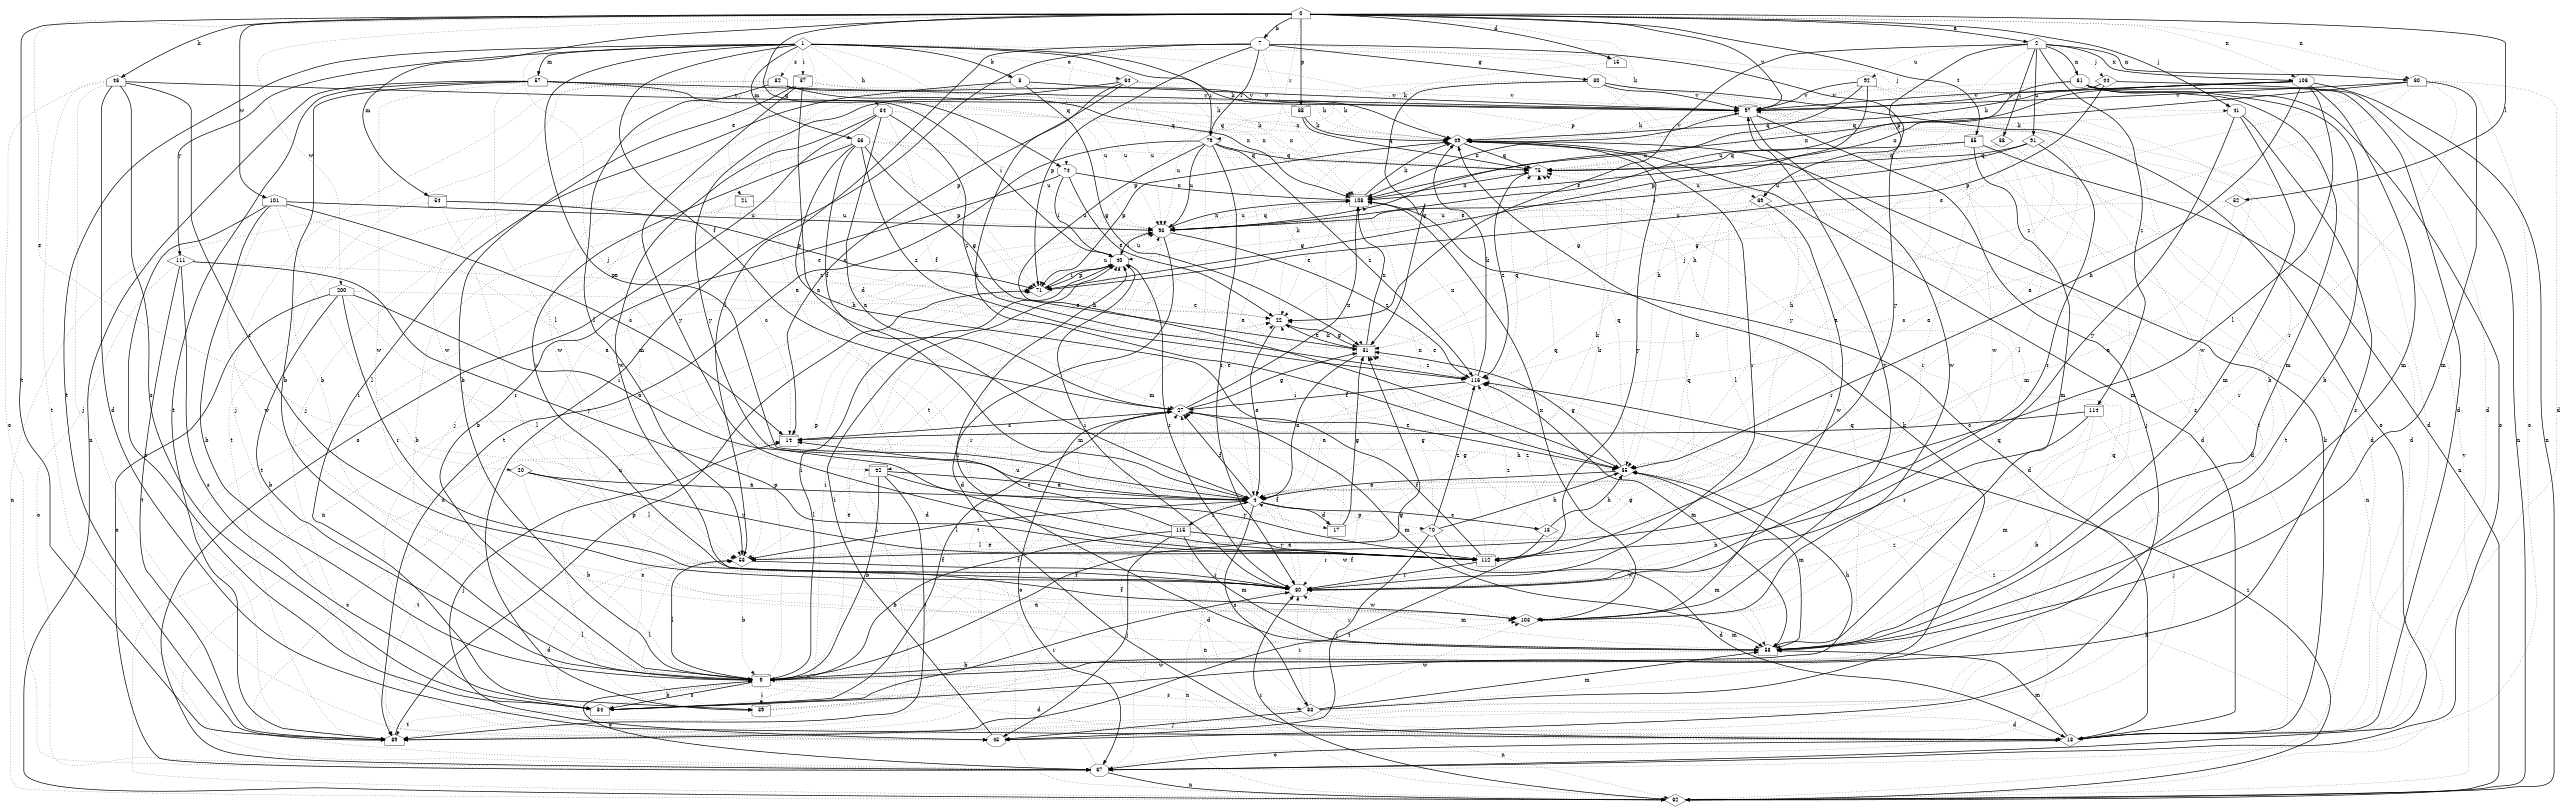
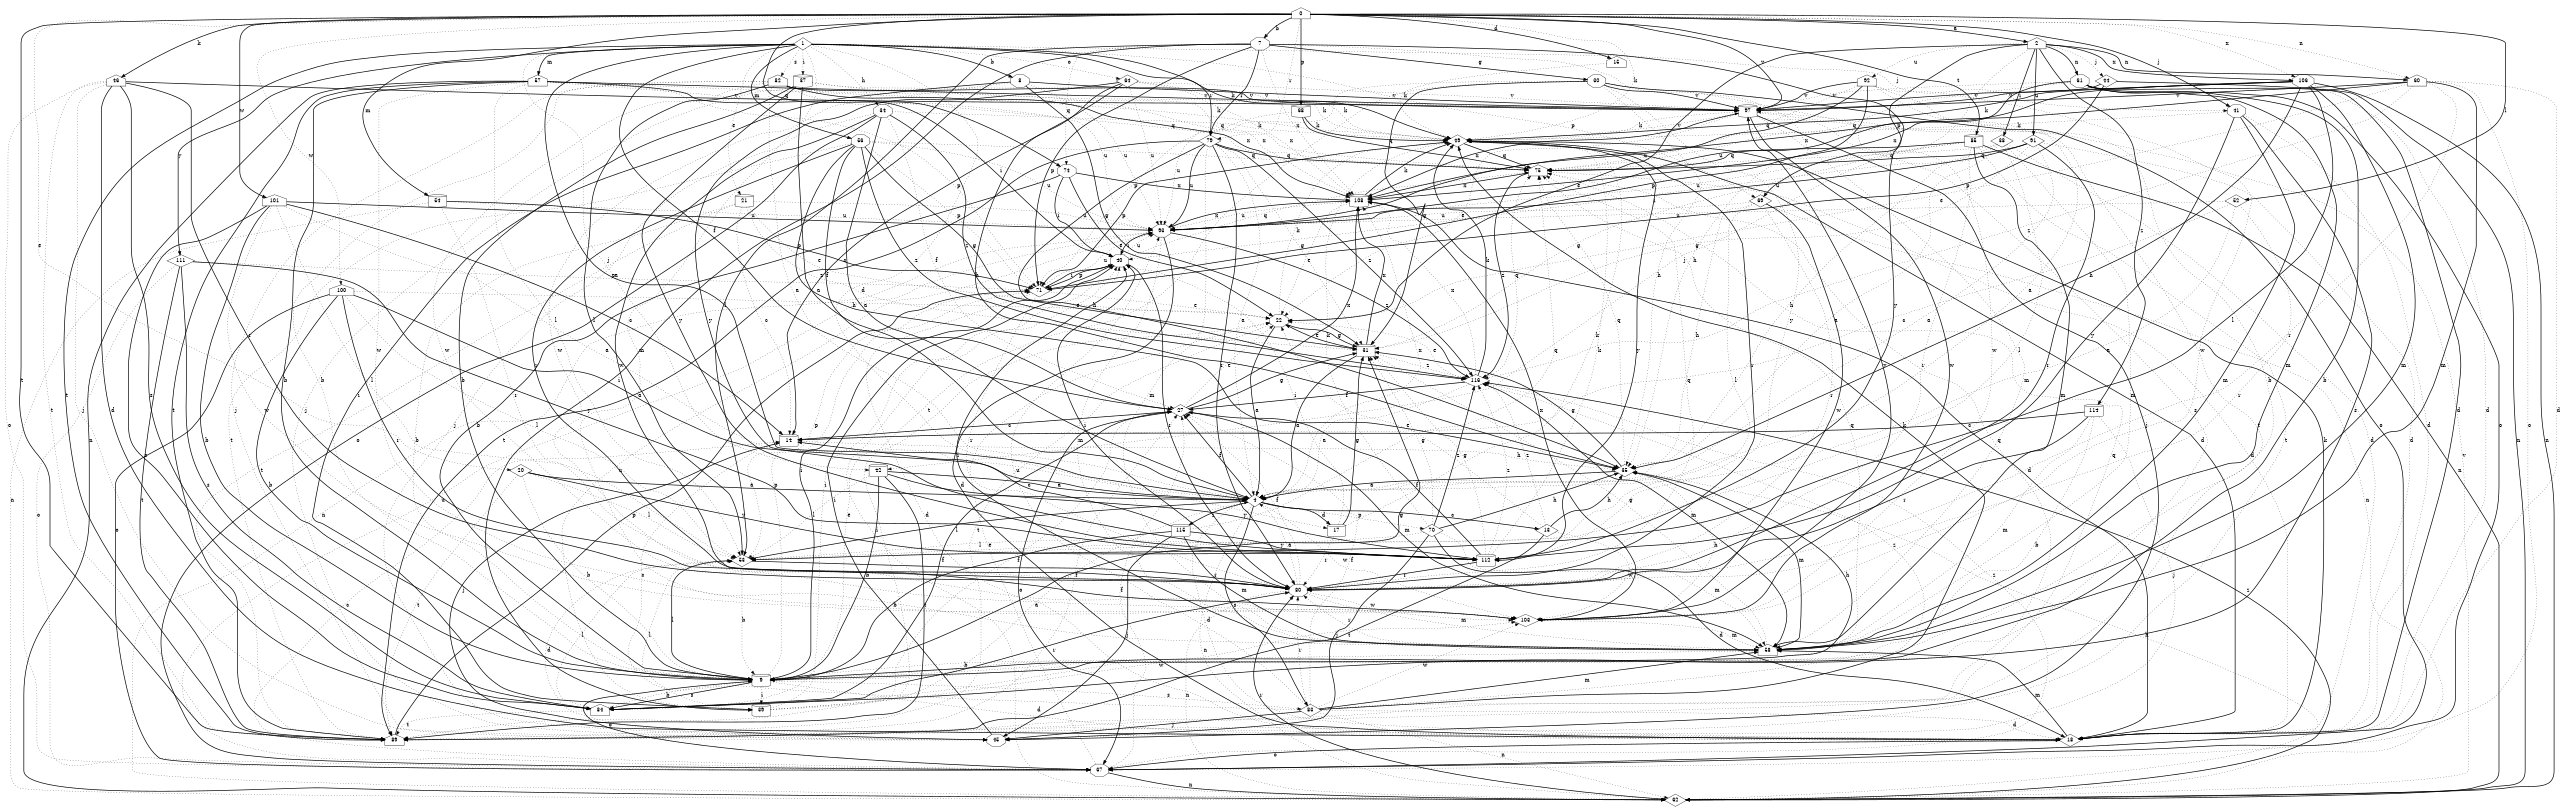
  strict digraph {
    node [shape=diamond]
    edge [style=dotted]
    0 [shape=house]
    2 [shape=house]
    7 [shape=octagon]
    15 [shape=house]
    20
    41 [shape=octagon]
    46 [shape=house]
    49
    52
    54 [shape=cylinder]
    60 [shape=house]
    68 [shape=cylinder]
    74 [shape=octagon]
    79
    85 [shape=cylinder]
    89 [shape=house]
    97 [shape=cylinder]
-   100 [shape=house label=200]
+   100 [shape=house]
    101 [shape=house]
    106 [shape=octagon]
    42 [shape=cylinder]
    69
    22 [shape=octagon]
    38
    44
    61 [shape=octagon]
    91
    92 [shape=house]
    114 [shape=cylinder]
    53
    108 [shape=cylinder]
    30 [shape=octagon]
    35
    39 [shape=cylinder]
    71
    112 [shape=cylinder]
    4
    9 [shape=cylinder]
    58 [shape=house]
    18
    84 [shape=house]
    67 [shape=octagon]
    45 [shape=octagon]
    80 [shape=octagon]
    75 [shape=house]
    93 [shape=octagon]
    14 [shape=cylinder]
    62
    116
    40 [shape=octagon]
    31 [shape=cylinder]
    27
    103
    1
    8 [shape=octagon]
    17 [shape=cylinder]
    21 [shape=cylinder]
    34 [shape=octagon]
    37 [shape=cylinder]
    56 [shape=octagon]
    57 [shape=house]
    64
    82 [shape=house]
    111
    13
    70
    83
    115 [shape=cylinder]
    0 -> 2 [label=a style=bold]
    0 -> 7 [label=b style=bold]
    0 -> 15 [label=d style=bold]
    0 -> 20 [label=e]
    0 -> 41 [label=j style=bold]
    0 -> 46 [label=k style=bold]
    0 -> 49 [label=k]
    0 -> 52 [label=l style=bold]
    0 -> 54 [label=m style=bold]
    0 -> 60 [label=n]
    0 -> 68 [label=p style=bold]
    0 -> 74 [label=q style=bold]
    0 -> 79 [label=r]
    0 -> 85 [label=t style=bold]
    0 -> 89 [label=t style=bold]
    0 -> 97 [label=v style=bold]
    0 -> 100 [label=w]
    0 -> 101 [label=w style=bold]
    0 -> 106 [label=x]
    2 -> 60 [label=n style=bold]
    2 -> 106 [label=x style=bold]
    2 -> 42 [label=j]
    2 -> 69 [label=p style=bold]
    2 -> 22 [label=e style=bold]
    2 -> 38 [label=i style=bold]
    2 -> 44 [label=j]
    2 -> 61 [label=n style=bold]
    2 -> 91 [label=u style=bold]
    2 -> 92 [label=u]
    2 -> 114 [label=z style=bold]
    7 -> 74 [label=q]
    7 -> 79 [label=r style=bold]
    7 -> 53 [label=l style=bold]
    7 -> 108 [label=x]
    7 -> 30 [label=g style=bold]
    7 -> 35 [label=h]
    7 -> 39 [label=i style=bold]
    7 -> 71 [label=p style=bold]
    7 -> 112 [label=y style=bold]
    15 -> 49 [label=k]
    20 -> 89 [label=t]
    20 -> 53 [label=l]
    20 -> 112 [label=y style=bold]
    20 -> 4 [label=a style=bold]
    20 -> 9 [label=b]
    41 -> 49 [label=k]
    41 -> 112 [label=y style=bold]
    41 -> 58 [label=m style=bold]
    41 -> 18 [label=d]
    41 -> 84 [label=s style=bold]
    46 -> 89 [label=t]
    46 -> 97 [label=v style=bold]
    46 -> 18 [label=d style=bold]
    46 -> 84 [label=s style=bold]
    46 -> 67 [label=o]
    46 -> 45 [label=j]
    46 -> 80 [label=r style=bold]
    49 -> 97 [label=v]
    49 -> 71 [label=p style=bold]
    49 -> 112 [label=y style=bold]
    49 -> 18 [label=d style=bold]
    49 -> 80 [label=r style=bold]
    49 -> 75 [label=q style=bold]
    52 -> 4 [label=a]
    52 -> 80 [label=r]
    52 -> 93 [label=u]
    52 -> 14 [label=c]
    54 -> 71 [label=p style=bold]
    54 -> 80 [label=r]
    54 -> 93 [label=u]
    54 -> 62 [label=n]
    60 -> 97 [label=v style=bold]
    60 -> 22 [label=e]
    60 -> 108 [label=x style=bold]
    60 -> 58 [label=m style=bold]
    60 -> 18 [label=d]
    60 -> 67 [label=o]
    60 -> 80 [label=r]
    60 -> 116 [label=z]
    68 -> 49 [label=k style=bold]
    68 -> 75 [label=q style=bold]
    68 -> 93 [label=u]
    74 -> 22 [label=e style=bold]
    74 -> 108 [label=x style=bold]
    74 -> 9 [label=b style=bold]
    74 -> 40 [label=i style=bold]
    79 -> 89 [label=t style=bold]
    79 -> 35 [label=h style=bold]
    79 -> 4 [label=a]
    79 -> 58 [label=m]
    79 -> 80 [label=r style=bold]
    79 -> 75 [label=q style=bold]
    79 -> 93 [label=u style=bold]
    79 -> 116 [label=z style=bold]
    79 -> 31 [label=g]
    85 -> 89 [label=t]
    85 -> 58 [label=m style=bold]
    85 -> 80 [label=r]
    85 -> 75 [label=q style=bold]
    85 -> 93 [label=u]
    85 -> 62 [label=n style=bold]
    85 -> 31 [label=g]
    89 -> 71 [label=p style=bold]
    89 -> 75 [label=q]
    89 -> 27 [label=f]
    97 -> 49 [label=k]
    97 -> 89 [label=t]
    97 -> 22 [label=e]
    97 -> 108 [label=x style=bold]
    97 -> 58 [label=m]
    97 -> 84 [label=s]
    97 -> 45 [label=j style=bold]
    97 -> 103 [label=w style=bold]
    100 -> 22 [label=e]
    100 -> 53 [label=l]
    100 -> 4 [label=a style=bold]
    100 -> 9 [label=b style=bold]
    100 -> 67 [label=o style=bold]
    100 -> 80 [label=r style=bold]
    101 -> 53 [label=l]
    101 -> 4 [label=a]
    101 -> 9 [label=b style=bold]
    101 -> 84 [label=s style=bold]
    101 -> 93 [label=u style=bold]
    101 -> 14 [label=c style=bold]
    101 -> 103 [label=w]
    106 -> 49 [label=k style=bold]
    106 -> 97 [label=v style=bold]
    106 -> 53 [label=l style=bold]
    106 -> 108 [label=x style=bold]
    106 -> 35 [label=h style=bold]
    106 -> 58 [label=m style=bold]
    106 -> 18 [label=d]
    106 -> 62 [label=n style=bold]
    42 -> 89 [label=t style=bold]
    42 -> 53 [label=l]
    42 -> 112 [label=y style=bold]
    42 -> 4 [label=a style=bold]
    42 -> 9 [label=b style=bold]
    69 -> 53 [label=l]
    69 -> 35 [label=h]
    69 -> 80 [label=r]
    69 -> 93 [label=u]
    69 -> 62 [label=n]
    69 -> 103 [label=w style=bold]
    22 -> 49 [label=k]
    22 -> 89 [label=t]
    22 -> 4 [label=a style=bold]
    22 -> 31 [label=g style=bold]
    38 -> 53 [label=l]
    38 -> 35 [label=h]
    38 -> 4 [label=a]
    38 -> 58 [label=m]
    38 -> 18 [label=d]
    38 -> 75 [label=q]
    38 -> 40 [label=i]
    44 -> 97 [label=v style=bold]
    44 -> 71 [label=p style=bold]
    44 -> 62 [label=n style=bold]
    61 -> 97 [label=v]
    61 -> 9 [label=b style=bold]
    61 -> 58 [label=m style=bold]
    61 -> 18 [label=d style=bold]
    61 -> 67 [label=o style=bold]
    61 -> 75 [label=q]
    61 -> 93 [label=u style=bold]
    91 -> 4 [label=a]
    91 -> 18 [label=d]
    91 -> 80 [label=r style=bold]
    91 -> 75 [label=q style=bold]
    91 -> 93 [label=u style=bold]
    91 -> 31 [label=g]
    92 -> 97 [label=v style=bold]
    92 -> 71 [label=p style=bold]
    92 -> 4 [label=a]
    92 -> 9 [label=b]
    92 -> 75 [label=q]
    92 -> 93 [label=u style=bold]
    92 -> 103 [label=w]
    114 -> 9 [label=b]
    114 -> 58 [label=m]
    114 -> 45 [label=j]
    114 -> 80 [label=r style=bold]
    114 -> 14 [label=c style=bold]
    53 -> 71 [label=p]
    53 -> 9 [label=b]
    53 -> 18 [label=d]
    53 -> 80 [label=r style=bold]
    108 -> 49 [label=k style=bold]
    108 -> 22 [label=e]
    108 -> 18 [label=d style=bold]
    108 -> 93 [label=u]
    30 -> 89 [label=t]
    30 -> 97 [label=v style=bold]
    30 -> 35 [label=h]
    30 -> 71 [label=p]
    30 -> 112 [label=y]
    30 -> 67 [label=o style=bold]
    30 -> 31 [label=g style=bold]
    30 -> 103 [label=w]
    35 -> 4 [label=a style=bold]
    35 -> 58 [label=m style=bold]
    35 -> 75 [label=q]
    35 -> 31 [label=g style=bold]
    39 -> 53 [label=l]
    39 -> 4 [label=a]
    39 -> 93 [label=u]
    39 -> 40 [label=i]
    39 -> 27 [label=f]
    39 -> 103 [label=w]
    71 -> 22 [label=e]
    71 -> 18 [label=d]
    71 -> 80 [label=r]
    71 -> 93 [label=u]
    71 -> 40 [label=i style=bold]
    112 -> 49 [label=k]
    112 -> 80 [label=r style=bold]
    112 -> 116 [label=z]
    112 -> 31 [label=g]
    112 -> 27 [label=f style=bold]
    4 -> 53 [label=l style=bold]
    4 -> 108 [label=x]
    4 -> 18 [label=d]
    4 -> 62 [label=n]
    4 -> 27 [label=f style=bold]
    4 -> 103 [label=w]
    4 -> 17 [label=d style=bold]
    4 -> 13 [label=c style=bold]
    4 -> 70 [label=p]
    4 -> 83 [label=s style=bold]
    4 -> 115 [label=z style=bold]
    9 -> 53 [label=l style=bold]
    9 -> 35 [label=h style=bold]
    9 -> 39 [label=i]
    9 -> 71 [label=p]
    9 -> 18 [label=d]
    9 -> 84 [label=s style=bold]
    9 -> 67 [label=o style=bold]
    9 -> 75 [label=q]
    9 -> 40 [label=i style=bold]
    9 -> 31 [label=g style=bold]
    9 -> 83 [label=s]
    58 -> 9 [label=b]
    58 -> 80 [label=r]
    58 -> 40 [label=i style=bold]
    58 -> 31 [label=g]
    18 -> 49 [label=k style=bold]
    18 -> 58 [label=m style=bold]
    18 -> 67 [label=o style=bold]
    84 -> 89 [label=t]
    84 -> 22 [label=e]
    84 -> 53 [label=l]
    84 -> 9 [label=b]
    84 -> 80 [label=r style=bold]
    84 -> 27 [label=f style=bold]
    67 -> 22 [label=e]
    67 -> 93 [label=u]
    67 -> 14 [label=c]
    67 -> 62 [label=n style=bold]
    67 -> 116 [label=z]
    67 -> 27 [label=f]
    45 -> 40 [label=i style=bold]
    80 -> 4 [label=a]
    80 -> 58 [label=m]
    80 -> 75 [label=q]
    80 -> 62 [label=n]
    80 -> 40 [label=i style=bold]
    80 -> 27 [label=f]
    80 -> 103 [label=w]
    75 -> 108 [label=x style=bold]
    75 -> 18 [label=d]
    75 -> 116 [label=z style=bold]
    93 -> 108 [label=x style=bold]
    93 -> 58 [label=m]
    93 -> 18 [label=d style=bold]
    93 -> 62 [label=n]
    93 -> 116 [label=z style=bold]
    93 -> 40 [label=i style=bold]
    14 -> 35 [label=h]
    14 -> 45 [label=j style=bold]
    62 -> 97 [label=v]
    62 -> 35 [label=h]
    62 -> 80 [label=r style=bold]
    62 -> 116 [label=z style=bold]
    62 -> 40 [label=i]
    116 -> 49 [label=k style=bold]
    116 -> 22 [label=e]
    116 -> 108 [label=x]
    116 -> 4 [label=a]
    116 -> 58 [label=m style=bold]
    116 -> 75 [label=q]
    116 -> 27 [label=f style=bold]
    40 -> 71 [label=p style=bold]
    40 -> 80 [label=r style=bold]
    40 -> 75 [label=q]
    40 -> 93 [label=u]
    31 -> 22 [label=e style=bold]
    31 -> 108 [label=x style=bold]
    31 -> 4 [label=a style=bold]
    31 -> 116 [label=z]
    27 -> 22 [label=e]
    27 -> 108 [label=x style=bold]
    27 -> 58 [label=m style=bold]
    27 -> 67 [label=o style=bold]
    27 -> 14 [label=c style=bold]
    27 -> 31 [label=g style=bold]
    103 -> 97 [label=v style=bold]
    103 -> 108 [label=x style=bold]
    103 -> 35 [label=h]
    103 -> 58 [label=m]
    1 -> 41 [label=j]
    1 -> 49 [label=k style=bold]
    1 -> 79 [label=r style=bold]
    1 -> 89 [label=t style=bold]
    1 -> 42 [label=j]
    1 -> 69 [label=p]
    1 -> 4 [label=a style=bold]
    1 -> 58 [label=m]
    1 -> 27 [label=f style=bold]
    1 -> 8 [label=b style=bold]
    1 -> 17 [label=d]
    1 -> 21 [label=e]
    1 -> 34 [label=h]
    1 -> 37 [label=i]
    1 -> 56 [label=m style=bold]
    1 -> 57 [label=m style=bold]
    1 -> 64 [label=o]
    1 -> 82 [label=s]
    1 -> 111 [label=y style=bold]
    8 -> 97 [label=v style=bold]
    8 -> 39 [label=i style=bold]
    8 -> 93 [label=u]
    8 -> 31 [label=g style=bold]
    8 -> 103 [label=w]
    17 -> 49 [label=k]
    17 -> 80 [label=r]
    17 -> 40 [label=i]
    17 -> 31 [label=g style=bold]
    21 -> 89 [label=t]
    21 -> 22 [label=e]
    21 -> 9 [label=b]
    21 -> 93 [label=u]
    21 -> 14 [label=c]
    21 -> 31 [label=z]
    34 -> 49 [label=k]
    34 -> 4 [label=a style=bold]
    34 -> 67 [label=o style=bold]
    34 -> 45 [label=j]
    34 -> 116 [label=z style=bold]
    34 -> 27 [label=f]
    34 -> 103 [label=w style=bold]
    37 -> 97 [label=v]
    37 -> 108 [label=x]
    37 -> 112 [label=y style=bold]
    37 -> 4 [label=a style=bold]
    37 -> 9 [label=b style=bold]
    37 -> 45 [label=j]
    56 -> 89 [label=t]
    56 -> 35 [label=h style=bold]
    56 -> 71 [label=p]
    56 -> 80 [label=r style=bold]
    56 -> 75 [label=q]
    56 -> 93 [label=u]
    56 -> 116 [label=z style=bold]
    56 -> 31 [label=g style=bold]
    56 -> 27 [label=f style=bold]
    57 -> 49 [label=k]
    57 -> 89 [label=t style=bold]
    57 -> 97 [label=v style=bold]
    57 -> 53 [label=l]
    57 -> 71 [label=p]
    57 -> 9 [label=b style=bold]
    57 -> 75 [label=q]
    57 -> 62 [label=n style=bold]
    57 -> 40 [label=i style=bold]
    57 -> 103 [label=w]
    64 -> 49 [label=k]
    64 -> 97 [label=v]
    64 -> 108 [label=x]
    64 -> 35 [label=h style=bold]
    64 -> 112 [label=y style=bold]
    64 -> 93 [label=u]
    64 -> 14 [label=c style=bold]
    82 -> 49 [label=k]
    82 -> 97 [label=v style=bold]
    82 -> 53 [label=l style=bold]
    82 -> 108 [label=x style=bold]
    82 -> 4 [label=a]
    82 -> 9 [label=b]
    82 -> 45 [label=j]
    82 -> 75 [label=q]
    82 -> 93 [label=u]
    82 -> 103 [label=w]
    111 -> 89 [label=t style=bold]
    111 -> 71 [label=p]
    111 -> 112 [label=y style=bold]
    111 -> 84 [label=s style=bold]
    111 -> 67 [label=o]
    13 -> 89 [label=t style=bold]
    13 -> 22 [label=e]
    13 -> 35 [label=h style=bold]
    13 -> 116 [label=z]
    13 -> 103 [label=w]
    70 -> 49 [label=k]
    70 -> 53 [label=l]
    70 -> 35 [label=h style=bold]
    70 -> 58 [label=m]
    70 -> 18 [label=d style=bold]
    70 -> 45 [label=j style=bold]
    70 -> 116 [label=z style=bold]
    70 -> 31 [label=g]
    83 -> 49 [label=k style=bold]
    83 -> 58 [label=m style=bold]
    83 -> 18 [label=d]
    83 -> 45 [label=j style=bold]
    83 -> 80 [label=r]
    83 -> 75 [label=q]
    83 -> 93 [label=u]
    83 -> 14 [label=c]
    83 -> 62 [label=n]
    83 -> 116 [label=z]
    83 -> 27 [label=f]
    83 -> 103 [label=w]
    115 -> 112 [label=y style=bold]
    115 -> 9 [label=b style=bold]
    115 -> 58 [label=m style=bold]
    115 -> 45 [label=j style=bold]
    115 -> 75 [label=q]
    115 -> 14 [label=c style=bold]
  }
